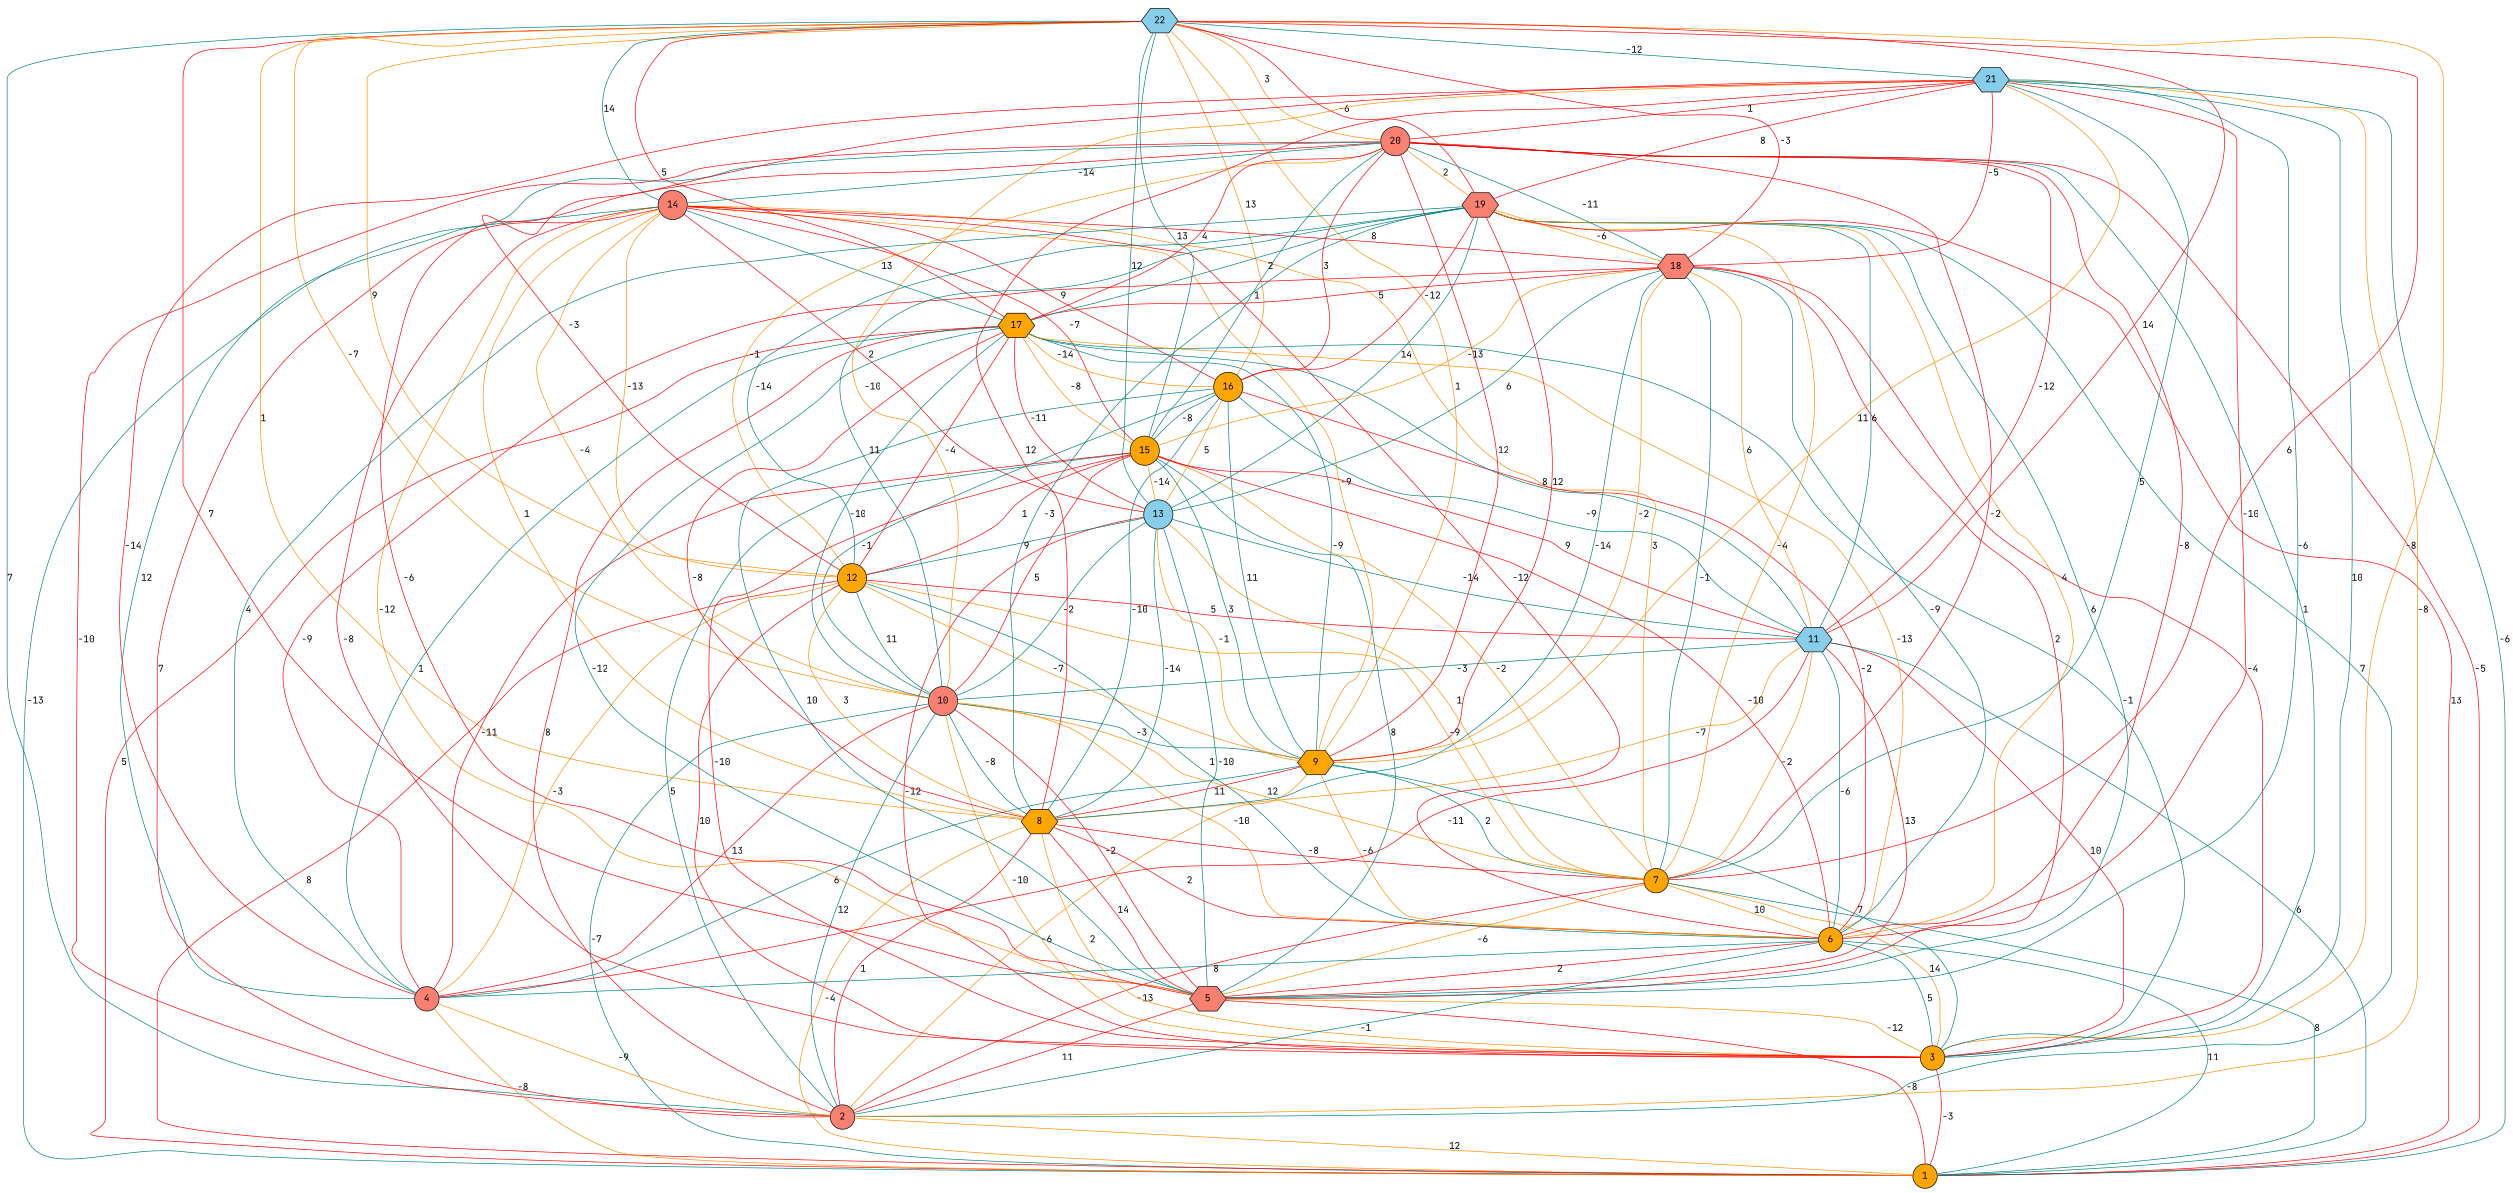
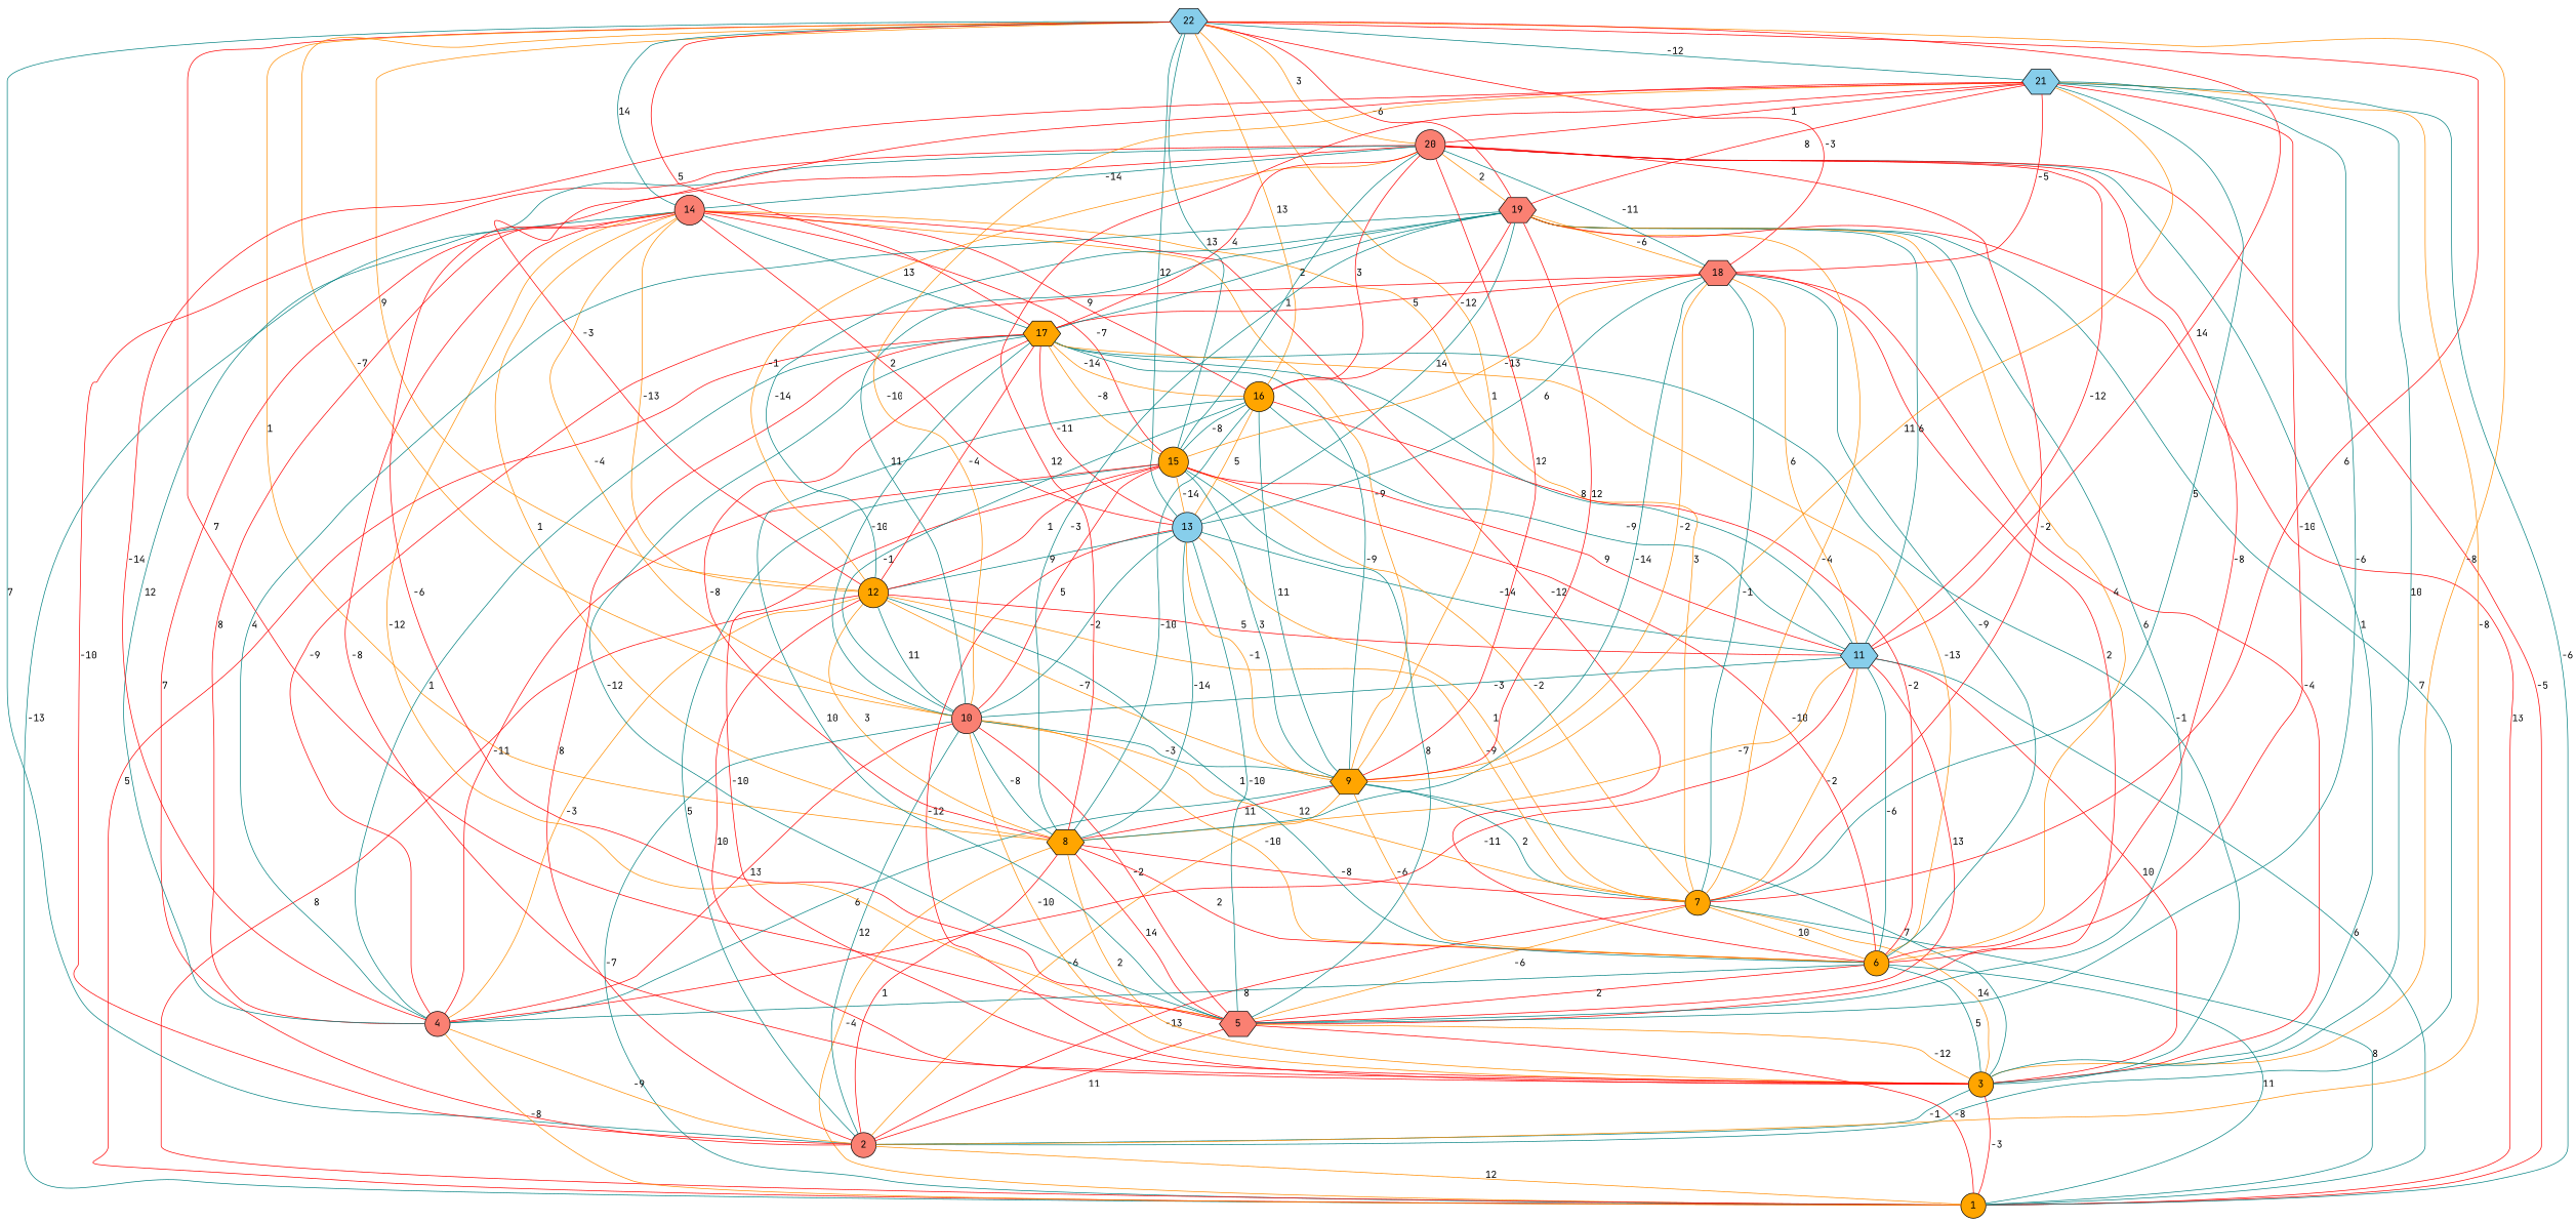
  graph {
    fontname="JetBrains Mono"
    node [fillcolor=orange fontname="JetBrains Mono" shape=circle style=filled]
    edge [color=red fontname="JetBrains Mono"]
    22 [fillcolor=skyblue shape=hexagon]
    2 [fillcolor=salmon]
    3
    5 [fillcolor=salmon shape=hexagon]
    7
    8 [shape=hexagon]
    9 [shape=hexagon]
    10 [fillcolor=salmon]
    11 [fillcolor=skyblue shape=hexagon]
    12
    13 [fillcolor=skyblue]
    14 [fillcolor=salmon]
    15
    16
    17 [shape=hexagon]
    18 [fillcolor=salmon shape=hexagon]
    19 [fillcolor=salmon shape=hexagon]
    20 [fillcolor=salmon]
    21 [fillcolor=skyblue shape=hexagon]
    1
    6
    4 [fillcolor=salmon]
    22 -- 2 [color=teal label=7]
    22 -- 3 [color=darkorange label=-8]
    22 -- 5 [label=7]
    22 -- 7 [label=6]
    22 -- 8 [color=darkorange label=1]
    22 -- 9 [color=darkorange label=1]
    22 -- 10 [color=darkorange label=-7]
    22 -- 11 [label=14]
    22 -- 12 [color=darkorange label=9]
    22 -- 13 [color=teal label=12]
    22 -- 14 [color=teal label=14]
    22 -- 15 [color=teal label=13]
    22 -- 16 [color=darkorange label=13]
    22 -- 17 [label=5]
    22 -- 18 [label=-3]
    22 -- 19 [label=-6]
    22 -- 20 [color=darkorange label=3]
    22 -- 21 [color=teal label=-12]
    2 -- 1 [color=darkorange label=12]
    3 -- 1 [label=-3]
    5 -- 2 [label=11]
    5 -- 3 [color=darkorange label=-12]
    5 -- 1 [label=-8]
    7 -- 2 [label=-13]
    7 -- 3 [color=darkorange label=14]
    7 -- 5 [color=darkorange label=-6]
    7 -- 1 [color=teal label=8]
    7 -- 6 [color=darkorange label=10]
    8 -- 2 [label=1]
    8 -- 3 [color=darkorange label=2]
    8 -- 5 [label=14]
    8 -- 7 [label=-8]
    8 -- 1 [color=darkorange label=-4]
    8 -- 6 [label=2]
    9 -- 2 [color=darkorange label=-6]
    9 -- 3 [color=teal label=7]
    9 -- 7 [color=teal label=2]
    9 -- 8 [label=11]
    9 -- 6 [color=darkorange label=-6]
    9 -- 4 [color=teal label=6]
    10 -- 2 [color=teal label=12]
    10 -- 3 [color=darkorange label=-10]
    10 -- 5 [label=-2]
    10 -- 7 [color=darkorange label=12]
    10 -- 8 [color=teal label=-8]
    10 -- 9 [color=teal label=-3]
    10 -- 1 [color=teal label=-7]
    10 -- 6 [color=darkorange label=-10]
    10 -- 4 [label=13]
    11 -- 3 [label=10]
    11 -- 5 [label=13]
    11 -- 7 [color=darkorange label=-2]
    11 -- 8 [color=darkorange label=-7]
    11 -- 10 [color=teal label=-3]
    11 -- 1 [color=teal label=6]
    11 -- 6 [color=teal label=-6]
    11 -- 4 [label=-11]
    12 -- 3 [label=10]
    12 -- 7 [color=darkorange label=-9]
    12 -- 8 [color=darkorange label=3]
    12 -- 9 [color=darkorange label=-7]
    12 -- 10 [color=teal label=11]
    12 -- 11 [label=5]
    12 -- 1 [label=8]
    12 -- 6 [color=teal label=1]
    12 -- 4 [color=darkorange label=-3]
    13 -- 3 [label=-12]
    13 -- 5 [color=teal label=-10]
    13 -- 7 [color=darkorange label=1]
    13 -- 8 [color=teal label=-14]
    13 -- 9 [color=darkorange label=-1]
    13 -- 10 [color=teal label=-2]
    13 -- 11 [color=teal label=-14]
    13 -- 12 [color=teal label=9]
    14 -- 2 [label=7]
    14 -- 3 [label=-8]
    14 -- 5 [color=darkorange label=-12]
    14 -- 7 [color=darkorange label=3]
    14 -- 8 [color=darkorange label=1]
    14 -- 9 [color=darkorange label=-9]
    14 -- 10 [color=darkorange label=-4]
    14 -- 12 [color=darkorange label=-13]
    14 -- 13 [label=2]
    14 -- 1 [color=teal label=-13]
    14 -- 6 [label=-12]
-   14 -- 18 [label=8]
+   14 -- 4 [label=8]
    15 -- 2 [color=teal label=5]
    15 -- 3 [label=-10]
    15 -- 5 [color=teal label=8]
    15 -- 7 [color=darkorange label=-2]
    15 -- 9 [color=teal label=3]
    15 -- 10 [label=5]
    15 -- 11 [label=9]
    15 -- 12 [label=1]
    15 -- 13 [color=darkorange label=-14]
    15 -- 14 [label=-7]
    15 -- 6 [label=-10]
    15 -- 4 [label=-11]
    16 -- 5 [color=teal label=10]
    16 -- 8 [color=teal label=-10]
    16 -- 9 [color=teal label=11]
    16 -- 10 [color=teal label=-1]
    16 -- 11 [color=teal label=-9]
    16 -- 13 [color=darkorange label=5]
    16 -- 14 [label=9]
    16 -- 15 [color=teal label=-8]
    16 -- 6 [label=-2]
    17 -- 2 [label=8]
    17 -- 3 [color=teal label=-1]
    17 -- 5 [color=teal label=-12]
    17 -- 8 [label=-8]
    17 -- 9 [color=teal label=-9]
    17 -- 10 [color=teal label=-10]
    17 -- 11 [color=teal label=8]
    17 -- 12 [label=-4]
    17 -- 13 [label=-11]
    17 -- 14 [color=teal label=13]
    17 -- 15 [color=darkorange label=-8]
    17 -- 16 [color=darkorange label=-14]
    17 -- 1 [label=5]
    17 -- 6 [color=darkorange label=-13]
    17 -- 4 [color=teal label=1]
    18 -- 3 [label=-4]
    18 -- 5 [label=2]
    18 -- 7 [color=teal label=-1]
    18 -- 8 [color=teal label=-14]
    18 -- 9 [color=darkorange label=-2]
    18 -- 11 [color=darkorange label=6]
    18 -- 13 [color=teal label=6]
    18 -- 15 [color=darkorange label=-13]
    18 -- 17 [label=5]
    18 -- 6 [color=teal label=-9]
    18 -- 4 [label=-9]
    19 -- 2 [color=teal label=7]
    19 -- 5 [color=teal label=6]
    19 -- 7 [color=darkorange label=-4]
    19 -- 8 [color=teal label=-3]
    19 -- 9 [label=12]
    19 -- 10 [color=teal label=11]
    19 -- 11 [color=teal label=6]
    19 -- 12 [color=teal label=-14]
    19 -- 13 [color=teal label=14]
    19 -- 16 [label=-12]
    19 -- 17 [color=teal label=2]
    19 -- 18 [color=darkorange label=-6]
    19 -- 1 [label=13]
    19 -- 6 [color=darkorange label=4]
    19 -- 4 [color=teal label=4]
    20 -- 2 [label=-10]
    20 -- 3 [color=teal label=1]
    20 -- 5 [label=-6]
    20 -- 7 [label=-2]
    20 -- 9 [label=12]
    20 -- 11 [label=-12]
    20 -- 12 [color=darkorange label=-1]
    20 -- 14 [color=teal label=-14]
    20 -- 15 [color=teal label=1]
    20 -- 16 [label=3]
    20 -- 17 [label=4]
    20 -- 18 [color=teal label=-11]
    20 -- 19 [color=darkorange label=2]
    20 -- 1 [label=-5]
    20 -- 6 [label=-8]
    20 -- 4 [color=teal label=12]
    21 -- 2 [color=darkorange label=-8]
    21 -- 3 [color=teal label=10]
    21 -- 5 [color=teal label=-6]
    21 -- 7 [color=teal label=5]
    21 -- 8 [label=12]
    21 -- 9 [color=darkorange label=11]
    21 -- 10 [color=darkorange label=-10]
    21 -- 12 [label=-3]
    21 -- 18 [label=-5]
    21 -- 19 [label=8]
    21 -- 20 [label=1]
    21 -- 1 [color=teal label=-6]
    21 -- 6 [label=-10]
    21 -- 4 [label=-14]
-   6 -- 2 [color=teal label=-1]
+   3 -- 2 [color=teal label=-1]
    6 -- 3 [color=teal label=5]
    6 -- 5 [label=2]
    6 -- 1 [color=teal label=11]
    6 -- 4 [color=teal label=8]
    4 -- 2 [color=darkorange label=-9]
    4 -- 1 [color=darkorange label=-8]
  }
